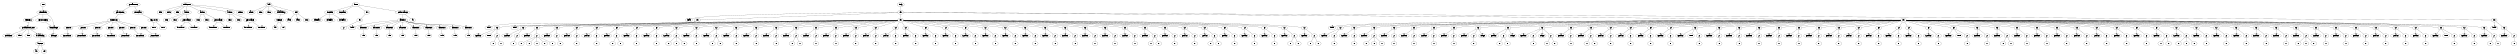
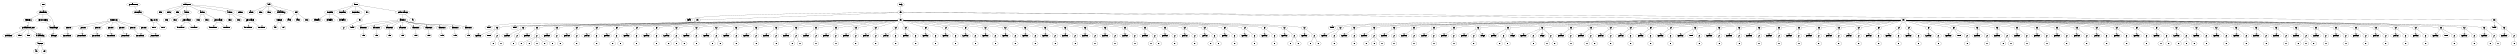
  graph {
    n1 [label=TEI]
    n2 [label=teiHeader]
    n3 [label=fileDesc]
    n4 [label=revisionDesc]
    n5 [label=listChange]
    n6 [label=publicationStmt]
    n7 [label=profileDesc]
-   n8 [label=particDesc]
    n9 [label=textClass]
    n10 [label=titleStmt]
    n11 [label=title]
    n12 [label=title]
    n13 [label=title]
    n14 [label=author]
    n15 [label=author]
    n16 [label=author]
    n17 [label=editor]
    n18 [label=publisher]
    n19 [label=idno]
    n20 [label=idno]
    n21 [label=availability]
    n22 [label=idno]
    n23 [label=idno]
    n24 [label=persName]
    n25 [label=idno]
    n26 [label=idno]
    n27 [label=persName]
    n28 [label=idno]
    n29 [label=idno]
    n30 [label=persName]
    n31 [label=forename]
    n32 [label=surname]
    n33 [label=forename]
    n34 [label=surname]
    n35 [label=forename]
    n36 [label=surname]
    n37 [label=licence]
    n38 [label=ab]
    n39 [label=ref]
    n40 [label=bibl]
    n41 [label=name]
    n42 [label=idno]
    n43 [label=idno]
    n44 [label=availability]
    n45 [label=bibl]
    n46 [label=licence]
    n47 [label=date]
    n48 [label=date]
    n49 [label=idno]
    n50 [label=ab]
    n51 [label=ref]
    n52 [label=listPerson]
    n53 [label=keywords]
    n54 [label=person]
    n55 [label=person]
    n56 [label=person]
    n57 [label=person]
    n58 [label=person]
    n59 [label=person]
    n60 [label=person]
    n61 [label=persName]
    n62 [label=persName]
    n63 [label=persName]
    n64 [label=persName]
    n65 [label=persName]
    n66 [label=persName]
    n67 [label=persName]
    n68 [label=term]
    n69 [label=term]
    n70 [label=change]
    n71 [label=front]
    n72 [label=docTitle]
    n73 [label=docDate]
+   n74 [label=docAuthor]
    n75 [label=div]
    n76 [label=performance]
    n77 [label=body]
    n78 [label=div]
    n79 [label=titlePart]
    n80 [label=titlePart]
    n81 [label=titlePart]
    n82 [label=div]
    n83 [label=castList]
    n84 [label=ab]
    n85 [label=head]
    n86 [label=castItem]
    n87 [label=castItem]
    n88 [label=castItem]
    n89 [label=castItem]
    n90 [label=castItem]
    n91 [label=castItem]
    n92 [label=castItem]
    n93 [label=castItem]
    n94 [label=castItem]
    n95 [label=p]
    n96 [label=role]
    n97 [label=role]
    n98 [label=role]
    n99 [label=role]
    n100 [label=role]
    n101 [label=role]
    n102 [label=role]
    n103 [label=role]
    n104 [label=role]
    n105 [label=head]
    n106 [label=div]
    n107 [label=div]
    n108 [label=div]
    n109 [label=div]
    n110 [label=head]
    n111 [label=sp]
    n112 [label=head]
    n113 [label=sp]
    n114 [label=sp]
    n115 [label=sp]
    n116 [label=sp]
    n117 [label=sp]
    n118 [label=sp]
    n119 [label=sp]
    n120 [label=sp]
    n121 [label=sp]
    n122 [label=sp]
    n123 [label=sp]
    n124 [label=sp]
    n125 [label=sp]
    n126 [label=sp]
    n127 [label=sp]
    n128 [label=sp]
    n129 [label=sp]
    n130 [label=sp]
    n131 [label=sp]
    n132 [label=sp]
    n133 [label=sp]
    n134 [label=sp]
    n135 [label=sp]
    n136 [label=sp]
    n137 [label=sp]
    n138 [label=sp]
    n139 [label=sp]
    n140 [label=sp]
    n141 [label=sp]
    n142 [label=sp]
    n143 [label=sp]
    n144 [label=sp]
    n145 [label=sp]
    n146 [label=sp]
    n147 [label=sp]
    n148 [label=sp]
    n149 [label=sp]
    n150 [label=sp]
    n151 [label=sp]
    n152 [label=sp]
    n153 [label=sp]
    n154 [label=head]
    n155 [label=sp]
    n156 [label=sp]
    n157 [label=sp]
    n158 [label=sp]
    n159 [label=sp]
    n160 [label=sp]
    n161 [label=sp]
    n162 [label=sp]
    n163 [label=sp]
    n164 [label=sp]
    n165 [label=sp]
    n166 [label=sp]
    n167 [label=sp]
    n168 [label=sp]
    n169 [label=sp]
    n170 [label=sp]
    n171 [label=sp]
    n172 [label=sp]
    n173 [label=sp]
    n174 [label=sp]
    n175 [label=sp]
    n176 [label=sp]
    n177 [label=sp]
    n178 [label=sp]
    n179 [label=sp]
    n180 [label=sp]
    n181 [label=sp]
    n182 [label=sp]
    n183 [label=sp]
    n184 [label=sp]
    n185 [label=sp]
    n186 [label=sp]
    n187 [label=sp]
    n188 [label=sp]
    n189 [label=sp]
    n190 [label=sp]
    n191 [label=sp]
    n192 [label=sp]
    n193 [label=sp]
    n194 [label=sp]
    n195 [label=sp]
    n196 [label=sp]
    n197 [label=sp]
    n198 [label=sp]
    n199 [label=sp]
    n200 [label=sp]
    n201 [label=sp]
    n202 [label=sp]
    n203 [label=sp]
    n204 [label=sp]
    n205 [label=sp]
    n206 [label=sp]
    n207 [label=sp]
    n208 [label=sp]
    n209 [label=sp]
    n210 [label=sp]
    n211 [label=head]
    n212 [label=sp]
    n213 [label=speaker]
    n214 [label=note]
    n215 [label=p]
    n216 [label=s]
    n217 [label=s]
    n218 [label=speaker]
    n219 [label=p]
    n220 [label=speaker]
    n221 [label=p]
    n222 [label=speaker]
    n223 [label=p]
    n224 [label=speaker]
    n225 [label=p]
    n226 [label=speaker]
    n227 [label=p]
    n228 [label=speaker]
    n229 [label=p]
    n230 [label=speaker]
    n231 [label=p]
    n232 [label=speaker]
    n233 [label=p]
    n234 [label=speaker]
    n235 [label=p]
    n236 [label=speaker]
    n237 [label=p]
    n238 [label=speaker]
    n239 [label=p]
    n240 [label=speaker]
    n241 [label=p]
    n242 [label=speaker]
    n243 [label=p]
    n244 [label=speaker]
    n245 [label=p]
    n246 [label=speaker]
    n247 [label=p]
    n248 [label=speaker]
    n249 [label=p]
    n250 [label=speaker]
    n251 [label=p]
    n252 [label=speaker]
    n253 [label=p]
    n254 [label=speaker]
    n255 [label=p]
    n256 [label=speaker]
    n257 [label=p]
    n258 [label=speaker]
    n259 [label=p]
    n260 [label=speaker]
    n261 [label=p]
    n262 [label=speaker]
    n263 [label=p]
    n264 [label=speaker]
    n265 [label=p]
    n266 [label=speaker]
    n267 [label=p]
    n268 [label=speaker]
    n269 [label=p]
    n270 [label=speaker]
    n271 [label=p]
    n272 [label=speaker]
    n273 [label=p]
    n274 [label=speaker]
    n275 [label=p]
    n276 [label=speaker]
    n277 [label=p]
    n278 [label=speaker]
    n279 [label=p]
    n280 [label=speaker]
    n281 [label=p]
    n282 [label=speaker]
    n283 [label=p]
    n284 [label=speaker]
    n285 [label=p]
    n286 [label=speaker]
    n287 [label=p]
    n288 [label=speaker]
    n289 [label=p]
    n290 [label=speaker]
    n291 [label=p]
    n292 [label=speaker]
    n293 [label=p]
    n294 [label=speaker]
    n295 [label=p]
    n296 [label=speaker]
    n297 [label=p]
    n298 [label=speaker]
    n299 [label=p]
    n300 [label=s]
    n301 [label=s]
    n302 [label=s]
    n303 [label=s]
    n304 [label=s]
    n305 [label=s]
    n306 [label=s]
    n307 [label=s]
    n308 [label=s]
    n309 [label=s]
    n310 [label=s]
    n311 [label=s]
    n312 [label=s]
    n313 [label=s]
    n314 [label=s]
    n315 [label=s]
    n316 [label=s]
    n317 [label=s]
    n318 [label=s]
    n319 [label=s]
    n320 [label=s]
    n321 [label=s]
    n322 [label=s]
    n323 [label=s]
    n324 [label=s]
    n325 [label=s]
    n326 [label=s]
    n327 [label=s]
    n328 [label=s]
    n329 [label=s]
    n330 [label=s]
    n331 [label=s]
    n332 [label=s]
    n333 [label=s]
    n334 [label=s]
    n335 [label=s]
    n336 [label=s]
    n337 [label=s]
    n338 [label=s]
    n339 [label=s]
    n340 [label=s]
    n341 [label=s]
    n342 [label=s]
    n343 [label=s]
    n344 [label=s]
    n345 [label=s]
    n346 [label=s]
    n347 [label=s]
    n348 [label=s]
    n349 [label=s]
    n350 [label=s]
    n351 [label=s]
    n352 [label=s]
    n353 [label=s]
    n354 [label=speaker]
    n355 [label=p]
    n356 [label=speaker]
    n357 [label=p]
    n358 [label=speaker]
    n359 [label=p]
    n360 [label=speaker]
    n361 [label=p]
    n362 [label=speaker]
    n363 [label=p]
    n364 [label=speaker]
    n365 [label=p]
    n366 [label=speaker]
    n367 [label=p]
    n368 [label=speaker]
    n369 [label=p]
    n370 [label=stage]
    n371 [label=speaker]
    n372 [label=p]
    n373 [label=stage]
    n374 [label=speaker]
    n375 [label=p]
    n376 [label=stage]
    n377 [label=p]
    n378 [label=speaker]
    n379 [label=p]
    n380 [label=speaker]
    n381 [label=p]
    n382 [label=speaker]
    n383 [label=p]
    n384 [label=speaker]
    n385 [label=p]
    n386 [label=speaker]
    n387 [label=p]
    n388 [label=speaker]
    n389 [label=p]
    n390 [label=speaker]
    n391 [label=note]
    n392 [label=p]
    n393 [label=speaker]
    n394 [label=p]
    n395 [label=speaker]
    n396 [label=p]
    n397 [label=speaker]
    n398 [label=p]
    n399 [label=speaker]
    n400 [label=p]
    n401 [label=speaker]
    n402 [label=p]
    n403 [label=speaker]
    n404 [label=p]
    n405 [label=speaker]
    n406 [label=p]
    n407 [label=speaker]
    n408 [label=p]
    n409 [label=speaker]
    n410 [label=p]
    n411 [label=speaker]
    n412 [label=p]
    n413 [label=speaker]
    n414 [label=p]
    n415 [label=speaker]
    n416 [label=p]
    n417 [label=speaker]
    n418 [label=note]
    n419 [label=p]
    n420 [label=speaker]
    n421 [label=p]
    n422 [label=speaker]
    n423 [label=p]
    n424 [label=speaker]
    n425 [label=p]
    n426 [label=speaker]
    n427 [label=p]
    n428 [label=speaker]
    n429 [label=p]
    n430 [label=speaker]
    n431 [label=p]
    n432 [label=speaker]
    n433 [label=p]
    n434 [label=speaker]
    n435 [label=p]
    n436 [label=speaker]
    n437 [label=p]
    n438 [label=speaker]
    n439 [label=p]
    n440 [label=speaker]
    n441 [label=p]
    n442 [label=speaker]
    n443 [label=p]
    n444 [label=speaker]
    n445 [label=p]
    n446 [label=speaker]
    n447 [label=p]
    n448 [label=speaker]
    n449 [label=p]
    n450 [label=speaker]
    n451 [label=p]
    n452 [label=speaker]
    n453 [label=p]
    n454 [label=speaker]
    n455 [label=p]
    n456 [label=speaker]
    n457 [label=p]
    n458 [label=speaker]
    n459 [label=p]
    n460 [label=speaker]
    n461 [label=p]
    n462 [label=speaker]
    n463 [label=p]
    n464 [label=speaker]
    n465 [label=p]
    n466 [label=speaker]
    n467 [label=note]
    n468 [label=p]
    n469 [label=speaker]
    n470 [label=p]
    n471 [label=speaker]
    n472 [label=p]
    n473 [label=s]
    n474 [label=s]
    n475 [label=s]
    n476 [label=s]
    n477 [label=s]
    n478 [label=s]
    n479 [label=s]
    n480 [label=s]
    n481 [label=s]
    n482 [label=s]
    n483 [label=s]
    n484 [label=s]
    n485 [label=s]
    n486 [label=s]
    n487 [label=s]
    n488 [label=s]
    n489 [label=s]
    n490 [label=s]
    n491 [label=s]
    n492 [label=s]
    n493 [label=s]
    n494 [label=s]
    n495 [label=s]
    n496 [label=s]
    n497 [label=s]
    n498 [label=s]
    n499 [label=s]
    n500 [label=s]
    n501 [label=s]
    n502 [label=s]
    n503 [label=s]
    n504 [label=s]
    n505 [label=s]
    n506 [label=s]
    n507 [label=s]
    n508 [label=s]
    n509 [label=s]
    n510 [label=s]
    n511 [label=s]
    n512 [label=s]
    n513 [label=s]
    n514 [label=s]
    n515 [label=s]
    n516 [label=s]
    n517 [label=s]
    n518 [label=s]
    n519 [label=s]
    n520 [label=s]
    n521 [label=s]
    n522 [label=s]
    n523 [label=s]
    n524 [label=s]
    n525 [label=s]
    n526 [label=s]
    n527 [label=s]
    n528 [label=s]
    n529 [label=s]
    n530 [label=s]
    n531 [label=s]
    n532 [label=s]
    n533 [label=s]
    n534 [label=s]
    n535 [label=s]
    n536 [label=s]
    n537 [label=s]
    n538 [label=s]
    n539 [label=s]
    n540 [label=s]
    n541 [label=s]
    n542 [label=speaker]
    n543 [label=p]
    n544 [label=s]
    n1 -- n2
    n2 -- n3
    n2 -- n4
    n2 -- n5
    n3 -- n6
    n4 -- n5
    n5 -- n70
    n6 -- n18
    n6 -- n19
    n6 -- n20
    n6 -- n21
-   n7 -- n8
    n7 -- n9
-   n8 -- n52
    n9 -- n53
    n10 -- n11
    n10 -- n12
    n10 -- n13
    n10 -- n14
    n10 -- n15
    n10 -- n16
    n10 -- n17
    n14 -- n22
    n14 -- n23
    n14 -- n24
    n15 -- n25
    n15 -- n26
    n15 -- n27
    n16 -- n28
    n16 -- n29
    n16 -- n30
    n21 -- n37
    n24 -- n31
    n24 -- n32
    n27 -- n33
    n27 -- n34
    n30 -- n35
    n30 -- n36
    n37 -- n38
    n37 -- n39
    n40 -- n41
    n40 -- n42
    n40 -- n43
    n40 -- n44
    n40 -- n45
    n44 -- n46
    n45 -- n47
    n45 -- n48
    n45 -- n49
    n46 -- n50
    n46 -- n51
    n52 -- n54
    n52 -- n55
    n52 -- n56
    n52 -- n57
    n52 -- n58
    n52 -- n59
    n52 -- n60
    n53 -- n68
    n53 -- n69
    n54 -- n61
    n55 -- n62
    n56 -- n63
    n57 -- n64
    n58 -- n65
    n59 -- n66
    n60 -- n67
    n71 -- n72
    n71 -- n73
+   n71 -- n74
    n71 -- n75
    n71 -- n76
    n72 -- n79
    n72 -- n80
    n72 -- n81
    n75 -- n82
    n76 -- n83
    n76 -- n84
    n77 -- n78
    n78 -- n105
    n78 -- n106
    n78 -- n107
    n78 -- n108
    n78 -- n109
    n82 -- n95
    n83 -- n85
    n83 -- n86
    n83 -- n87
    n83 -- n88
    n83 -- n89
    n83 -- n90
    n83 -- n91
    n83 -- n92
    n83 -- n93
    n83 -- n94
    n86 -- n96
    n87 -- n97
    n88 -- n98
    n89 -- n99
    n90 -- n100
    n91 -- n101
    n92 -- n102
    n93 -- n103
    n94 -- n104
    n106 -- n110
    n106 -- n111
    n107 -- n112
    n107 -- n113
    n107 -- n114
    n107 -- n115
    n107 -- n116
    n107 -- n117
    n107 -- n118
    n107 -- n119
    n107 -- n120
    n107 -- n121
    n107 -- n122
    n107 -- n123
    n107 -- n124
    n107 -- n125
    n107 -- n126
    n107 -- n127
    n107 -- n128
    n107 -- n129
    n107 -- n130
    n107 -- n131
    n107 -- n132
    n107 -- n133
    n107 -- n134
    n107 -- n135
    n107 -- n136
    n107 -- n137
    n107 -- n138
    n107 -- n139
    n107 -- n140
    n107 -- n141
    n107 -- n142
    n107 -- n143
    n107 -- n144
    n107 -- n145
    n107 -- n146
    n107 -- n147
    n107 -- n148
    n107 -- n149
    n107 -- n150
    n107 -- n151
    n107 -- n152
    n107 -- n153
    n108 -- n154
    n108 -- n155
    n108 -- n156
    n108 -- n157
    n108 -- n158
    n108 -- n159
    n108 -- n160
    n108 -- n161
    n108 -- n162
    n108 -- n163
    n108 -- n164
    n108 -- n165
    n108 -- n166
    n108 -- n167
    n108 -- n168
    n108 -- n169
    n108 -- n170
    n108 -- n171
    n108 -- n172
    n108 -- n173
    n108 -- n174
    n108 -- n175
    n108 -- n176
    n108 -- n177
    n108 -- n178
    n108 -- n179
    n108 -- n180
    n108 -- n181
    n108 -- n182
    n108 -- n183
    n108 -- n184
    n108 -- n185
    n108 -- n186
    n108 -- n187
    n108 -- n188
    n108 -- n189
    n108 -- n190
    n108 -- n191
    n108 -- n192
    n108 -- n193
    n108 -- n194
    n108 -- n195
    n108 -- n196
    n108 -- n197
    n108 -- n198
    n108 -- n199
    n108 -- n200
    n108 -- n201
    n108 -- n202
    n108 -- n203
    n108 -- n204
    n108 -- n205
    n108 -- n206
    n108 -- n207
    n108 -- n208
    n108 -- n209
    n108 -- n210
    n109 -- n211
    n109 -- n212
    n111 -- n213
    n111 -- n214
    n111 -- n215
    n113 -- n218
    n113 -- n219
    n114 -- n220
    n114 -- n221
    n115 -- n222
    n115 -- n223
    n116 -- n224
    n116 -- n225
    n117 -- n226
    n117 -- n227
    n118 -- n228
    n118 -- n229
    n119 -- n230
    n119 -- n231
    n120 -- n232
    n120 -- n233
    n121 -- n234
    n121 -- n235
    n122 -- n236
    n122 -- n237
    n123 -- n238
    n123 -- n239
    n124 -- n240
    n124 -- n241
    n125 -- n242
    n125 -- n243
    n126 -- n244
    n126 -- n245
    n127 -- n246
    n127 -- n247
    n128 -- n248
    n128 -- n249
    n129 -- n250
    n129 -- n251
    n130 -- n252
    n130 -- n253
    n131 -- n254
    n131 -- n255
    n132 -- n256
    n132 -- n257
    n133 -- n258
    n133 -- n259
    n134 -- n260
    n134 -- n261
    n135 -- n262
    n135 -- n263
    n136 -- n264
    n136 -- n265
    n137 -- n266
    n137 -- n267
    n138 -- n268
    n138 -- n269
    n139 -- n270
    n139 -- n271
    n140 -- n272
    n140 -- n273
    n141 -- n274
    n141 -- n275
    n142 -- n276
    n142 -- n277
    n143 -- n278
    n143 -- n279
    n144 -- n280
    n144 -- n281
    n145 -- n282
    n145 -- n283
    n146 -- n284
    n146 -- n285
    n147 -- n286
    n147 -- n287
    n148 -- n288
    n148 -- n289
    n149 -- n290
    n149 -- n291
    n150 -- n292
    n150 -- n293
    n151 -- n294
    n151 -- n295
    n152 -- n296
    n152 -- n297
    n153 -- n298
    n153 -- n299
    n155 -- n354
    n155 -- n355
    n156 -- n356
    n156 -- n357
    n157 -- n358
    n157 -- n359
    n158 -- n360
    n158 -- n361
    n159 -- n362
    n159 -- n363
    n160 -- n364
    n160 -- n365
    n161 -- n366
    n161 -- n367
    n162 -- n368
    n162 -- n369
    n162 -- n370
    n163 -- n371
    n163 -- n372
    n163 -- n373
    n164 -- n374
    n164 -- n375
    n164 -- n376
    n164 -- n377
    n165 -- n378
    n165 -- n379
    n166 -- n380
    n166 -- n381
    n167 -- n382
    n167 -- n383
    n168 -- n384
    n168 -- n385
    n169 -- n386
    n169 -- n387
    n170 -- n388
    n170 -- n389
    n171 -- n390
    n171 -- n391
    n171 -- n392
    n172 -- n393
    n172 -- n394
    n173 -- n395
    n173 -- n396
    n174 -- n397
    n174 -- n398
    n175 -- n399
    n175 -- n400
    n176 -- n401
    n176 -- n402
    n177 -- n403
    n177 -- n404
    n178 -- n405
    n178 -- n406
    n179 -- n407
    n179 -- n408
    n180 -- n409
    n180 -- n410
    n181 -- n411
    n181 -- n412
    n182 -- n413
    n182 -- n414
    n183 -- n415
    n183 -- n416
    n184 -- n417
    n184 -- n418
    n184 -- n419
    n185 -- n420
    n185 -- n421
    n186 -- n422
    n186 -- n423
    n187 -- n424
    n187 -- n425
    n188 -- n426
    n188 -- n427
    n189 -- n428
    n189 -- n429
    n190 -- n430
    n190 -- n431
    n191 -- n432
    n191 -- n433
    n192 -- n434
    n192 -- n435
    n193 -- n436
    n193 -- n437
    n194 -- n438
    n194 -- n439
    n195 -- n440
    n195 -- n441
    n196 -- n442
    n196 -- n443
    n197 -- n444
    n197 -- n445
    n198 -- n446
    n198 -- n447
    n199 -- n448
    n199 -- n449
    n200 -- n450
    n200 -- n451
    n201 -- n452
    n201 -- n453
    n202 -- n454
    n202 -- n455
    n203 -- n456
    n203 -- n457
    n204 -- n458
    n204 -- n459
    n205 -- n460
    n205 -- n461
    n206 -- n462
    n206 -- n463
    n207 -- n464
    n207 -- n465
    n208 -- n466
    n208 -- n467
    n208 -- n468
    n209 -- n469
    n209 -- n470
    n210 -- n471
    n210 -- n472
    n212 -- n542
    n212 -- n543
    n215 -- n216
    n215 -- n217
    n219 -- n300
    n221 -- n301
    n221 -- n302
    n221 -- n303
    n221 -- n304
    n221 -- n305
    n223 -- n306
    n225 -- n307
    n227 -- n308
    n229 -- n309
    n229 -- n310
    n231 -- n311
    n233 -- n312
    n235 -- n313
    n235 -- n314
    n235 -- n315
    n237 -- n316
    n239 -- n317
    n239 -- n318
    n241 -- n319
    n243 -- n320
    n245 -- n321
    n247 -- n322
    n247 -- n323
    n249 -- n324
    n251 -- n325
    n253 -- n326
    n255 -- n327
    n257 -- n328
    n259 -- n329
    n261 -- n330
    n263 -- n331
    n265 -- n332
    n267 -- n333
    n269 -- n334
    n271 -- n335
    n273 -- n336
    n275 -- n337
    n277 -- n338
    n279 -- n339
    n281 -- n340
    n283 -- n341
    n283 -- n342
    n285 -- n343
    n287 -- n344
    n289 -- n345
    n289 -- n346
    n291 -- n347
    n293 -- n348
    n295 -- n349
    n297 -- n350
    n297 -- n351
    n299 -- n352
    n299 -- n353
    n355 -- n473
    n357 -- n474
    n359 -- n475
    n359 -- n476
    n359 -- n477
    n361 -- n478
    n363 -- n479
    n365 -- n480
    n367 -- n481
    n369 -- n482
    n372 -- n483
    n372 -- n484
    n375 -- n485
    n377 -- n486
    n377 -- n487
    n379 -- n488
    n381 -- n489
    n381 -- n490
    n383 -- n491
    n385 -- n492
    n387 -- n493
    n389 -- n494
    n392 -- n495
    n394 -- n496
    n396 -- n497
    n398 -- n498
    n400 -- n499
    n402 -- n500
    n404 -- n501
    n406 -- n502
    n408 -- n503
    n410 -- n504
    n412 -- n505
    n414 -- n506
    n416 -- n507
    n419 -- n508
    n421 -- n509
    n423 -- n510
    n423 -- n511
    n425 -- n512
    n427 -- n513
    n429 -- n514
    n431 -- n515
    n433 -- n516
    n435 -- n517
    n437 -- n518
    n439 -- n519
    n439 -- n520
    n441 -- n521
    n441 -- n522
    n441 -- n523
    n443 -- n524
    n445 -- n525
    n447 -- n526
    n449 -- n527
    n451 -- n528
    n453 -- n529
    n453 -- n530
    n453 -- n531
    n455 -- n532
    n457 -- n533
    n459 -- n534
    n461 -- n535
    n463 -- n536
    n465 -- n537
    n468 -- n538
    n470 -- n539
    n472 -- n540
    n472 -- n541
    n543 -- n544
  }
